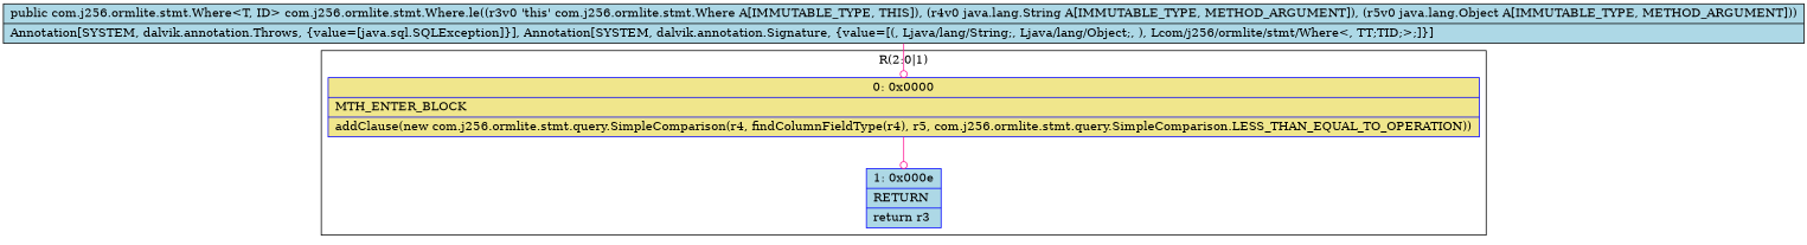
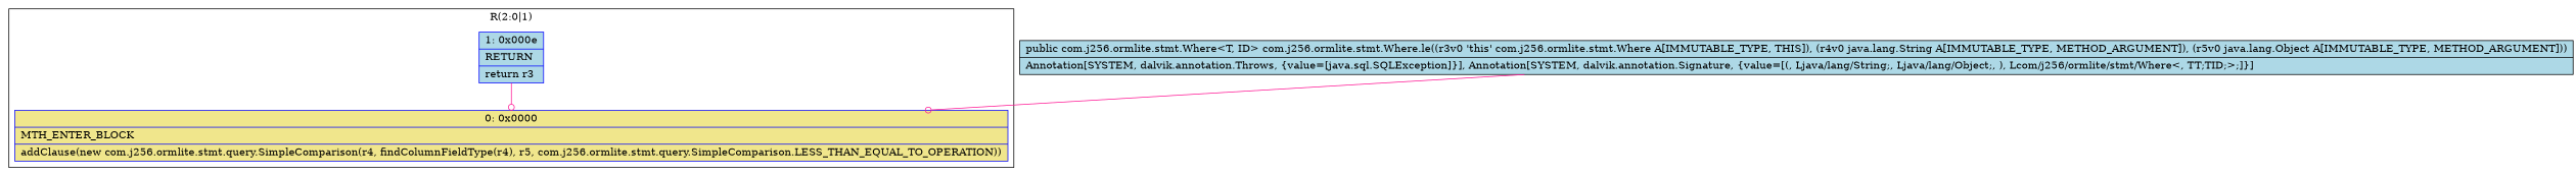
  digraph {
    node [color=blue shape=record style=filled fillcolor=lightblue]
    edge [color=deeppink arrowhead=odot]
    n1 [label="{0\:\ 0x0000|MTH_ENTER_BLOCK\l|addClause(new com.j256.ormlite.stmt.query.SimpleComparison(r4, findColumnFieldType(r4), r5, com.j256.ormlite.stmt.query.SimpleComparison.LESS_THAN_EQUAL_TO_OPERATION))\l}" fillcolor=khaki]
    n2 [label="{1\:\ 0x000e|RETURN\l|return r3\l}"]
    n3 [label="{public com.j256.ormlite.stmt.Where\<T, ID\> com.j256.ormlite.stmt.Where.le((r3v0 'this' com.j256.ormlite.stmt.Where A[IMMUTABLE_TYPE, THIS]), (r4v0 java.lang.String A[IMMUTABLE_TYPE, METHOD_ARGUMENT]), (r5v0 java.lang.Object A[IMMUTABLE_TYPE, METHOD_ARGUMENT]))  | Annotation[SYSTEM, dalvik.annotation.Throws, \{value=[java.sql.SQLException]\}], Annotation[SYSTEM, dalvik.annotation.Signature, \{value=[(, Ljava\/lang\/String;, Ljava\/lang\/Object;, ), Lcom\/j256\/ormlite\/stmt\/Where\<, TT;TID;\>;]\}]\l}" color=""]
    subgraph cluster_1 {
      label="R(2:0|1)"
      n1
      n2
    }
-   n1 -> n2
+   n2 -> n1
    n3 -> n1
  }
